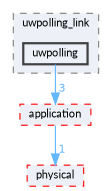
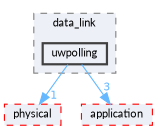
  digraph {
    compound=true
    fontname=Lato
    node [color=red fillcolor="#edf0f7" fontname=Lato fontsize=10 shape=box style="filled,dashed"]
    edge [color=steelblue1 fontcolor=steelblue1 fontname=Lato fontsize=10 labeldistance=1.5 labelfontname=Helvetica labelfontsize=10]
    n1 [color=grey25 height=0.2 label=uwpolling style="filled,bold" width=0.4]
    n2 [height=0.2 label=physical width=0.4]
    n3 [height=0.2 label=application width=0.4]
    subgraph cluster_1 {
      bgcolor="#edf0f7"
      fontsize=10
-     label=uwpolling_link
+     label=data_link
      pencolor=grey50
      style="filled,dashed"
      n1
    }
-   n3 -> n2 [headlabel=1]
+   n1 -> n2 [headlabel=1]
    n1 -> n3 [headlabel=3]
  }
